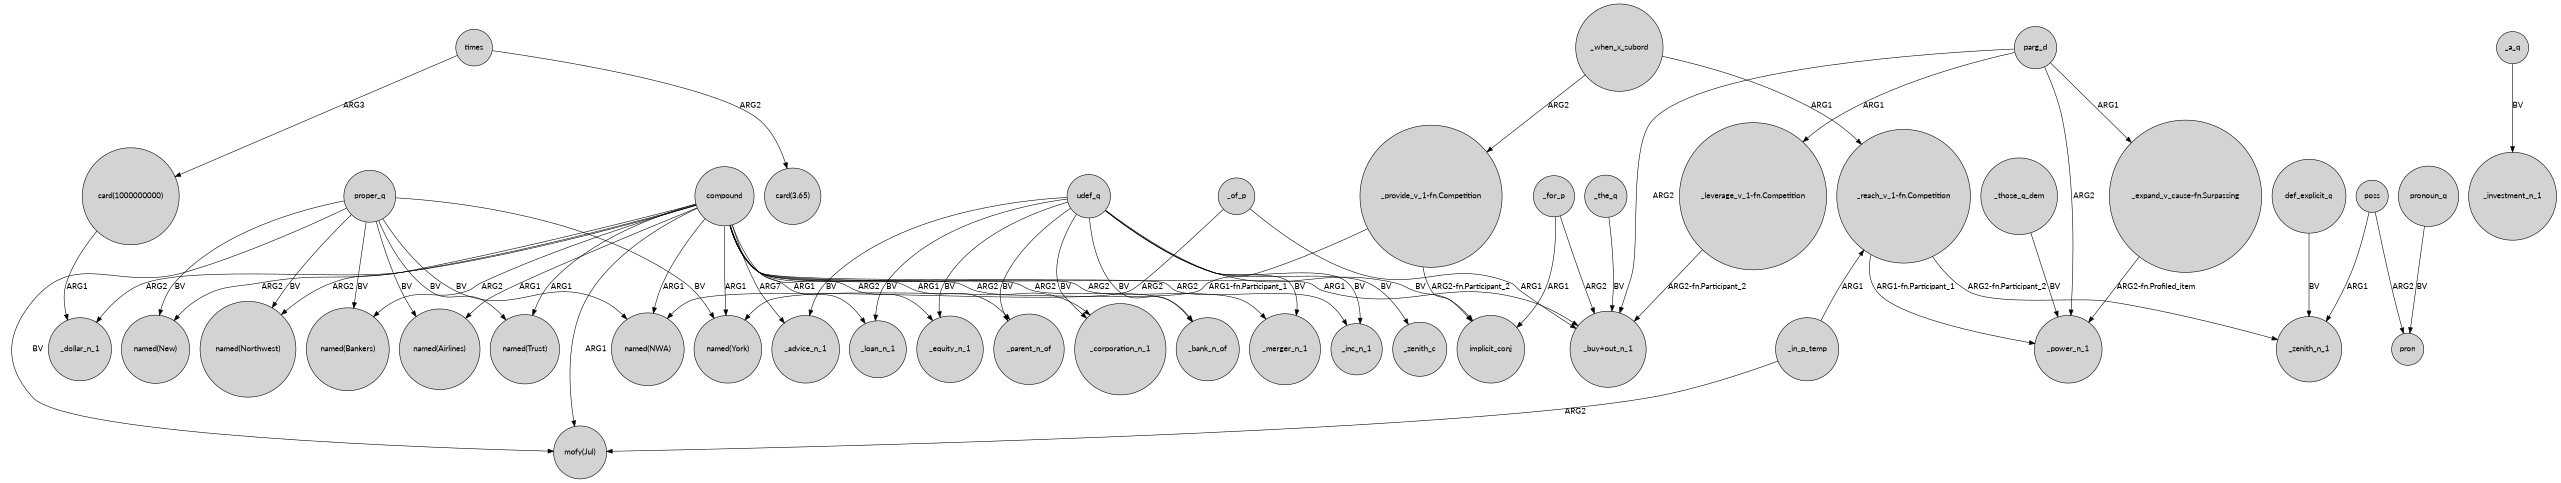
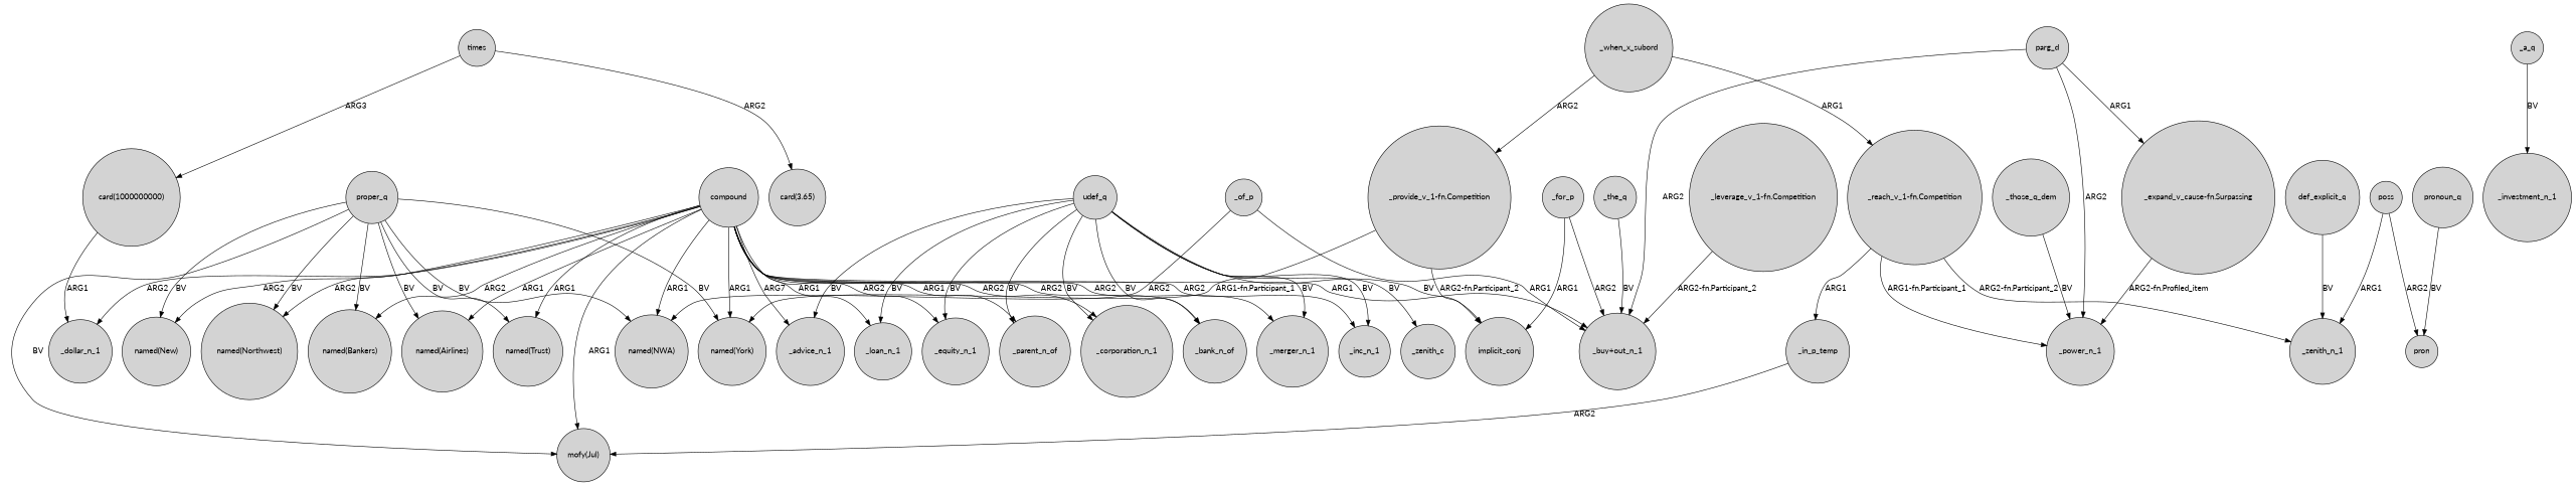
  digraph {
    fontname=Lato
    node [fontname=Lato shape=circle style=filled]
    edge [fontname=Lato]
    def_explicit_q
    _zenith_n_1
    "card(1000000000)"
    _dollar_n_1
    _in_p_temp
    "mofy(Jul)"
    "_reach_v_1-fn.Competition"
    _power_n_1
    compound
    "named(Northwest)"
    "named(Airlines)"
    "named(NWA)"
    "named(Trust)"
    "named(Bankers)"
    "_buy+out_n_1"
    "named(New)"
    _advice_n_1
    _loan_n_1
    _equity_n_1
    _bank_n_of
    _merger_n_1
    "named(York)"
    _inc_n_1
    _parent_n_of
    _corporation_n_1
    proper_q
    "_provide_v_1-fn.Competition"
    implicit_conj
    _of_p
    udef_q
    n31 [label=_zenith_c]
    parg_d
    "_leverage_v_1-fn.Competition"
    "_expand_v_cause-fn.Surpassing"
    _for_p
    times
    "card(3.65)"
    pronoun_q
    pron
    _when_x_subord
    poss
    _a_q
    _investment_n_1
    _the_q
    _those_q_dem
    def_explicit_q -> _zenith_n_1 [label=BV]
    "card(1000000000)" -> _dollar_n_1 [label=ARG1]
    _in_p_temp -> "mofy(Jul)" [label=ARG2]
-   _in_p_temp -> "_reach_v_1-fn.Competition" [label=ARG1]
+   "_reach_v_1-fn.Competition" -> _in_p_temp [label=ARG1]
    "_reach_v_1-fn.Competition" -> _zenith_n_1 [label="ARG2-fn.Participant_2"]
    "_reach_v_1-fn.Competition" -> _power_n_1 [label="ARG1-fn.Participant_1"]
    compound -> _dollar_n_1 [label=ARG2]
    compound -> "mofy(Jul)" [label=ARG1]
    compound -> "named(Northwest)" [label=ARG2]
    compound -> "named(Airlines)" [label=ARG1]
    compound -> "named(NWA)" [label=ARG1]
    compound -> "named(Trust)" [label=ARG1]
    compound -> "named(Bankers)" [label=ARG2]
    compound -> "_buy+out_n_1" [label=ARG1]
    compound -> "named(New)" [label=ARG2]
    compound -> _advice_n_1 [label=ARG7]
    compound -> _loan_n_1 [label=ARG1]
    compound -> _equity_n_1 [label=ARG2]
    compound -> _bank_n_of [label=ARG2]
    compound -> _merger_n_1 [label=ARG2]
    compound -> "named(York)" [label=ARG1]
    compound -> _inc_n_1 [label=ARG2]
    compound -> _parent_n_of [label=ARG1]
    compound -> _corporation_n_1 [label=ARG2]
    proper_q -> "mofy(Jul)" [label=BV]
    proper_q -> "named(Northwest)" [label=BV]
    proper_q -> "named(Airlines)" [label=BV]
    proper_q -> "named(NWA)" [label=BV]
    proper_q -> "named(Trust)" [label=BV]
    proper_q -> "named(Bankers)" [label=BV]
    proper_q -> "named(New)" [label=BV]
    proper_q -> "named(York)" [label=BV]
    "_provide_v_1-fn.Competition" -> "named(York)" [label="ARG1-fn.Participant_1"]
    "_provide_v_1-fn.Competition" -> implicit_conj [label="ARG2-fn.Participant_2"]
    _of_p -> "named(NWA)" [label=ARG2]
    _of_p -> "_buy+out_n_1" [label=ARG1]
    udef_q -> _advice_n_1 [label=BV]
    udef_q -> _loan_n_1 [label=BV]
    udef_q -> _equity_n_1 [label=BV]
    udef_q -> _bank_n_of [label=BV]
    udef_q -> _merger_n_1 [label=BV]
    udef_q -> _inc_n_1 [label=BV]
    udef_q -> _parent_n_of [label=BV]
    udef_q -> _corporation_n_1 [label=BV]
    udef_q -> implicit_conj [label=BV]
    udef_q -> n31 [label=BV]
    parg_d -> _power_n_1 [label=ARG2]
    parg_d -> "_buy+out_n_1" [label=ARG2]
-   parg_d -> "_leverage_v_1-fn.Competition" [label=ARG1]
    parg_d -> "_expand_v_cause-fn.Surpassing" [label=ARG1]
    "_leverage_v_1-fn.Competition" -> "_buy+out_n_1" [label="ARG2-fn.Participant_2"]
    "_expand_v_cause-fn.Surpassing" -> _power_n_1 [label="ARG2-fn.Profiled_item"]
    _for_p -> "_buy+out_n_1" [label=ARG2]
    _for_p -> implicit_conj [label=ARG1]
    times -> "card(1000000000)" [label=ARG3]
    times -> "card(3.65)" [label=ARG2]
    pronoun_q -> pron [label=BV]
    _when_x_subord -> "_reach_v_1-fn.Competition" [label=ARG1]
    _when_x_subord -> "_provide_v_1-fn.Competition" [label=ARG2]
    poss -> _zenith_n_1 [label=ARG1]
    poss -> pron [label=ARG2]
    _a_q -> _investment_n_1 [label=BV]
    _the_q -> "_buy+out_n_1" [label=BV]
    _those_q_dem -> _power_n_1 [label=BV]
  }
